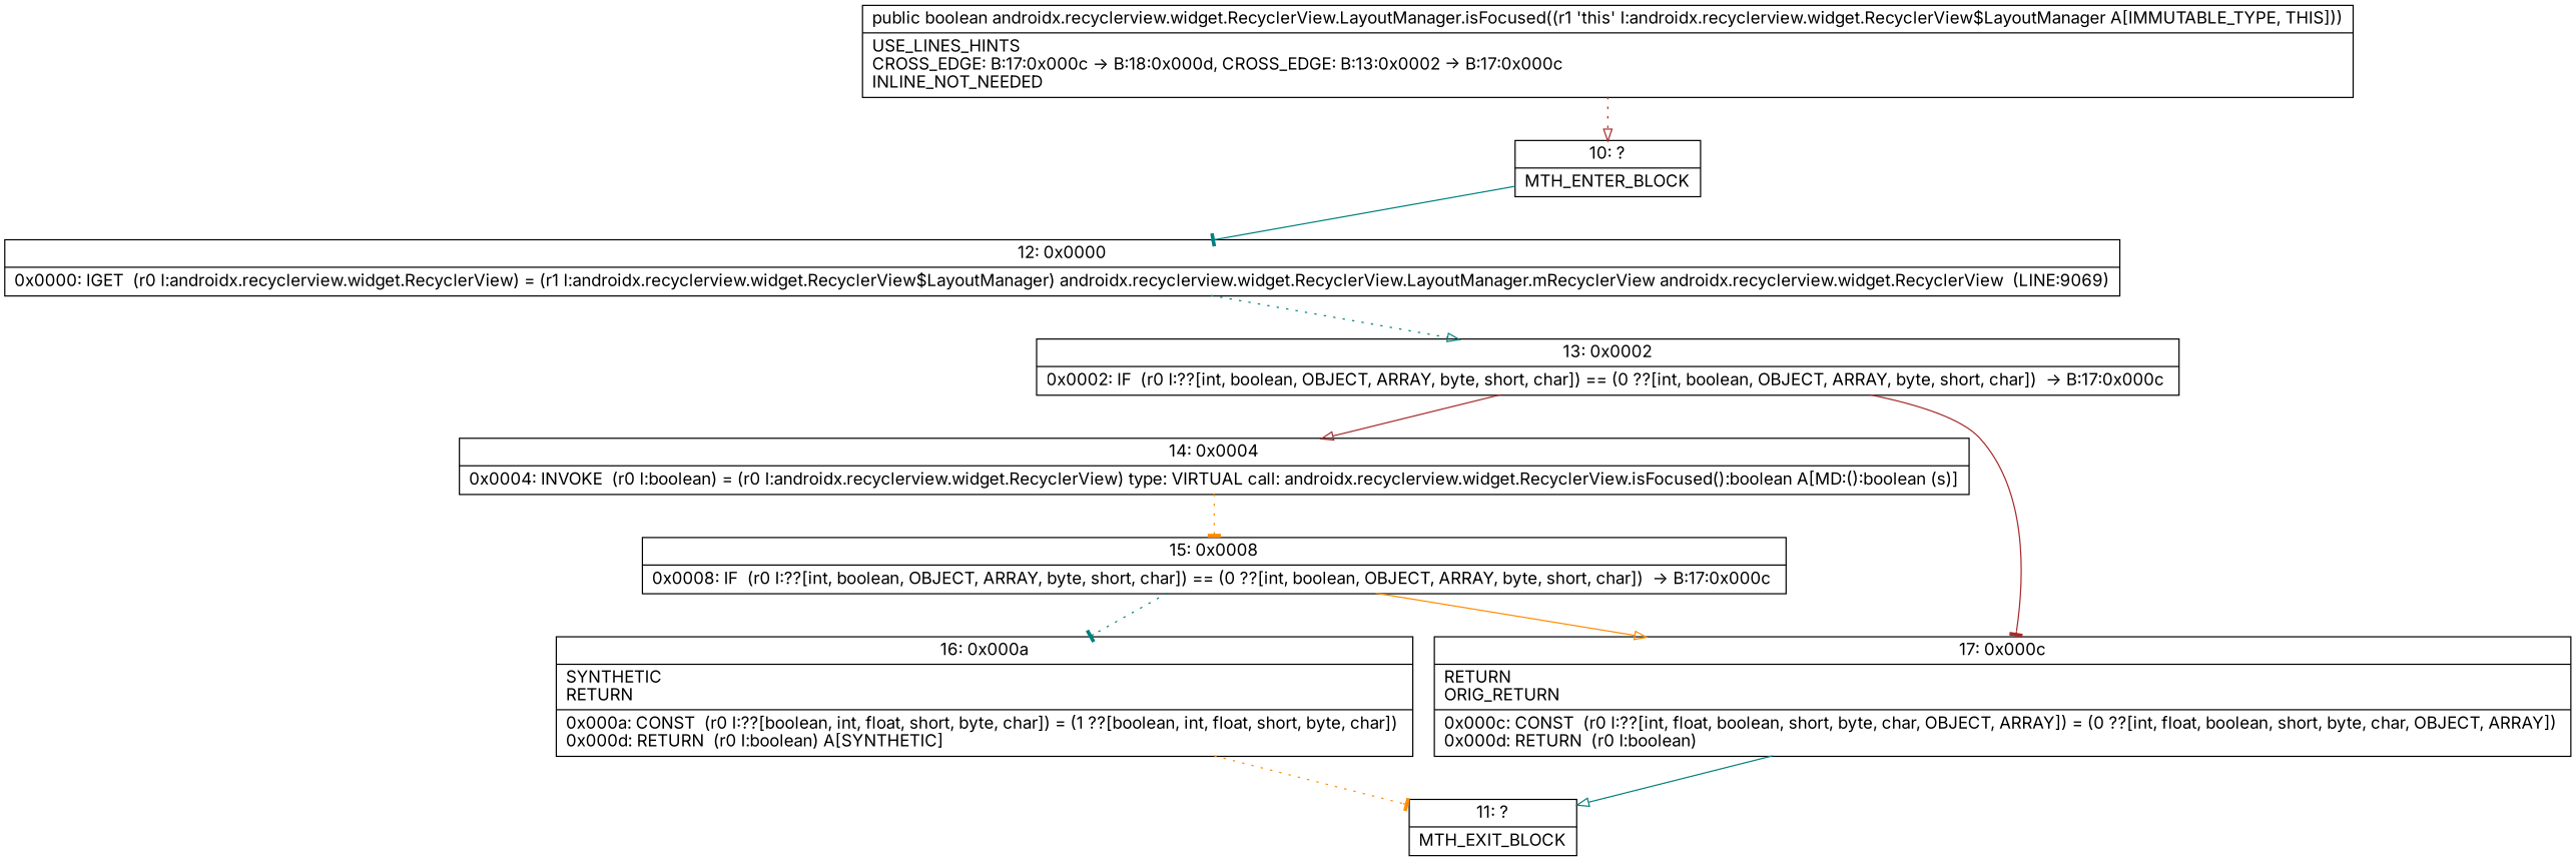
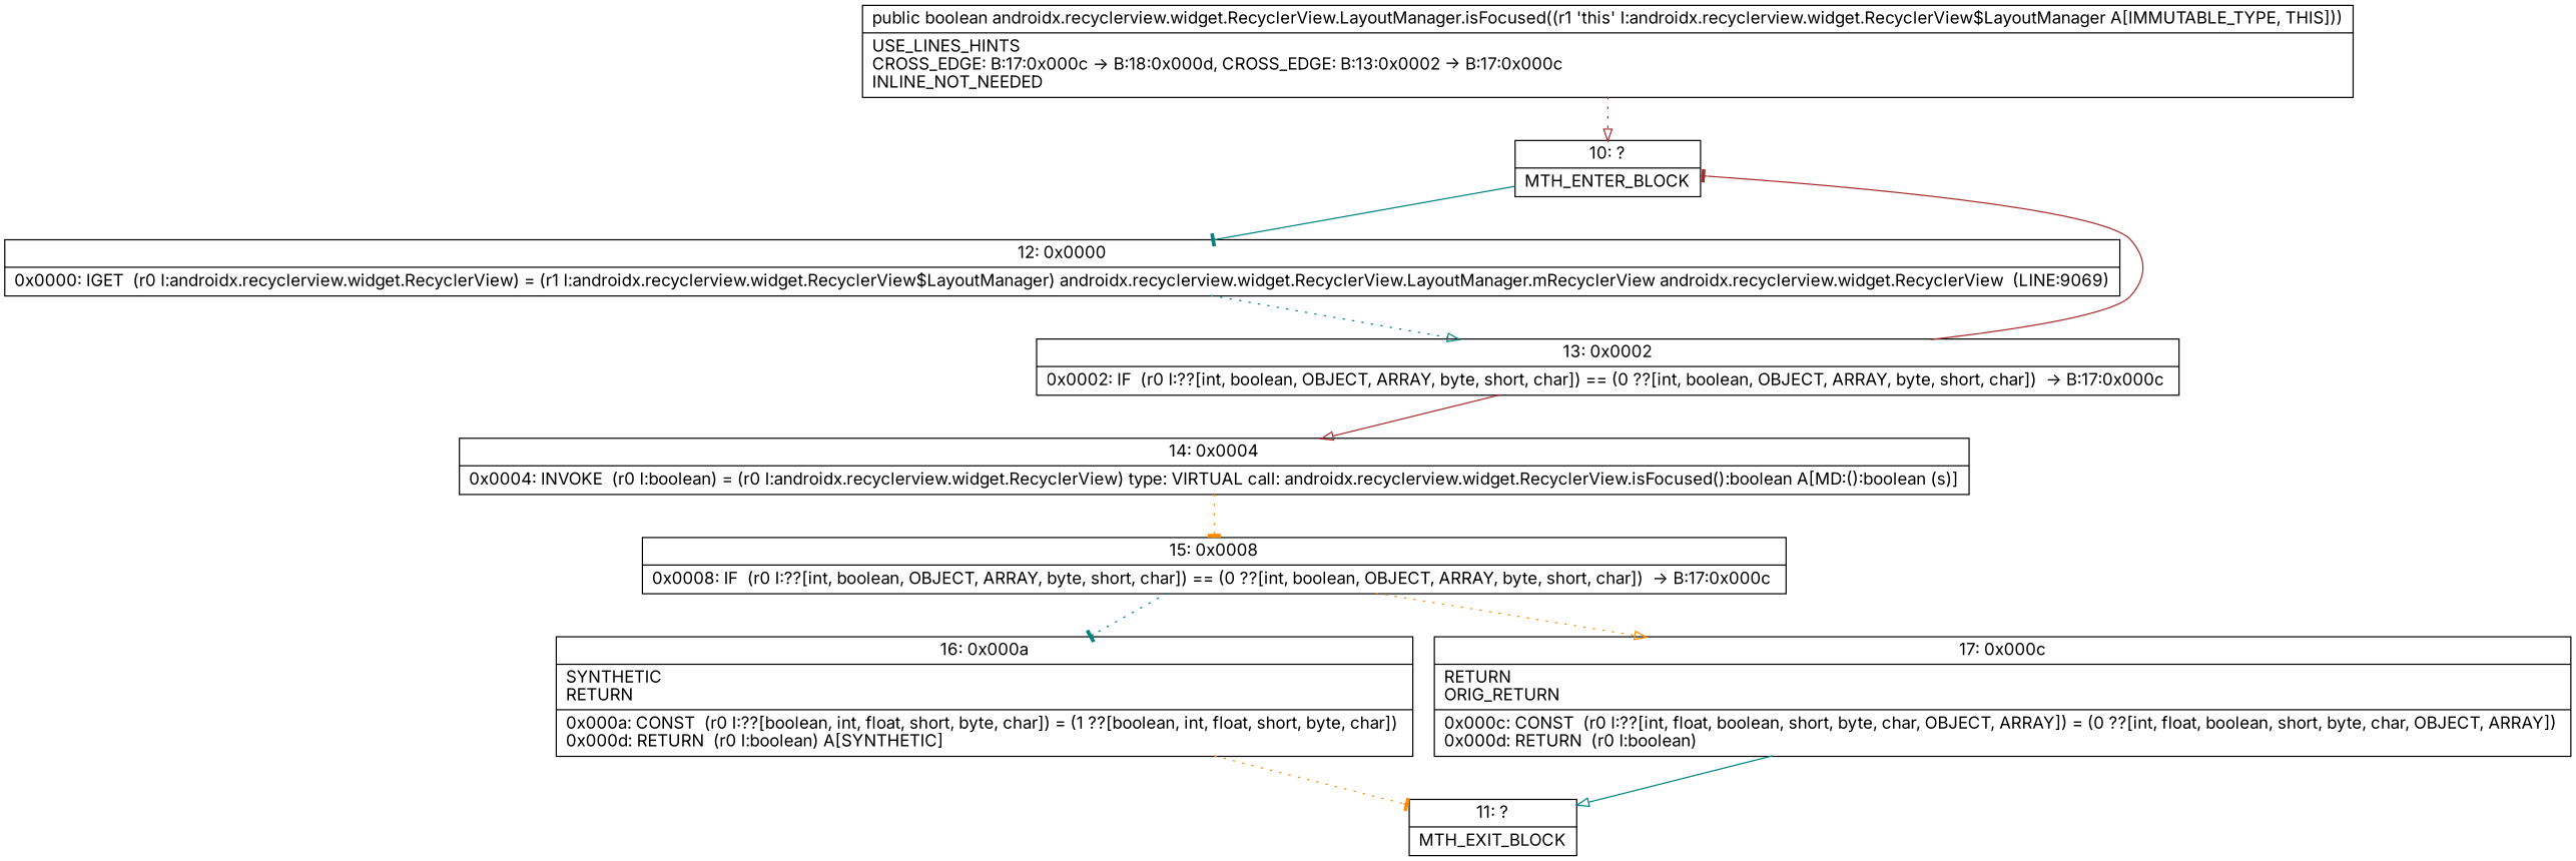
  digraph {
    fontname=Inter
    node [fontname=Inter shape=record]
    edge [arrowhead=tee color=teal fontname=Inter style=solid]
    n1 [label="{10\:\ ?|MTH_ENTER_BLOCK\l}"]
    n2 [label="{12\:\ 0x0000|0x0000: IGET  (r0 I:androidx.recyclerview.widget.RecyclerView) = (r1 I:androidx.recyclerview.widget.RecyclerView$LayoutManager) androidx.recyclerview.widget.RecyclerView.LayoutManager.mRecyclerView androidx.recyclerview.widget.RecyclerView  (LINE:9069)\l}"]
    n3 [label="{13\:\ 0x0002|0x0002: IF  (r0 I:??[int, boolean, OBJECT, ARRAY, byte, short, char]) == (0 ??[int, boolean, OBJECT, ARRAY, byte, short, char])  \-\> B:17:0x000c \l}"]
    n4 [label="{14\:\ 0x0004|0x0004: INVOKE  (r0 I:boolean) = (r0 I:androidx.recyclerview.widget.RecyclerView) type: VIRTUAL call: androidx.recyclerview.widget.RecyclerView.isFocused():boolean A[MD:():boolean (s)]\l}"]
    n5 [label="{17\:\ 0x000c|RETURN\lORIG_RETURN\l|0x000c: CONST  (r0 I:??[int, float, boolean, short, byte, char, OBJECT, ARRAY]) = (0 ??[int, float, boolean, short, byte, char, OBJECT, ARRAY]) \l0x000d: RETURN  (r0 I:boolean) \l}"]
    n6 [label="{15\:\ 0x0008|0x0008: IF  (r0 I:??[int, boolean, OBJECT, ARRAY, byte, short, char]) == (0 ??[int, boolean, OBJECT, ARRAY, byte, short, char])  \-\> B:17:0x000c \l}"]
    n7 [label="{11\:\ ?|MTH_EXIT_BLOCK\l}"]
    n8 [label="{16\:\ 0x000a|SYNTHETIC\lRETURN\l|0x000a: CONST  (r0 I:??[boolean, int, float, short, byte, char]) = (1 ??[boolean, int, float, short, byte, char]) \l0x000d: RETURN  (r0 I:boolean) A[SYNTHETIC]\l}"]
    n9 [label="{public boolean androidx.recyclerview.widget.RecyclerView.LayoutManager.isFocused((r1 'this' I:androidx.recyclerview.widget.RecyclerView$LayoutManager A[IMMUTABLE_TYPE, THIS]))  | USE_LINES_HINTS\lCROSS_EDGE: B:17:0x000c \-\> B:18:0x000d, CROSS_EDGE: B:13:0x0002 \-\> B:17:0x000c\lINLINE_NOT_NEEDED\l}"]
    n1 -> n2
    n2 -> n3 [arrowhead=onormal style=dotted]
    n3 -> n4 [arrowhead=onormal color=brown]
-   n3 -> n5 [color=brown]
+   n3 -> n1 [color=brown]
    n4 -> n6 [color=darkorange style=dotted]
    n5 -> n7 [arrowhead=onormal]
-   n6 -> n5 [arrowhead=onormal color=darkorange]
+   n6 -> n5 [arrowhead=onormal color=darkorange style=dotted]
    n6 -> n8 [style=dotted]
    n8 -> n7 [color=darkorange style=dotted]
    n9 -> n1 [arrowhead=onormal color=brown style=dotted]
  }
